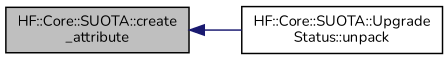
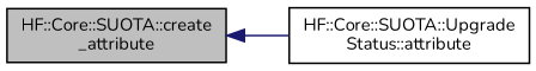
  digraph {
    rankdir=LR
    fontname=Nunito
    node [color=black fontname=Nunito fontsize=10 shape=record style=filled]
    n1 [fillcolor=grey75 fontcolor=black height=0.2 label="HF::Core::SUOTA::create\l_attribute" width=0.4]
-   n2 [fillcolor=white height=0.2 label="HF::Core::SUOTA::Upgrade\lStatus::unpack" width=0.4]
+   n2 [fillcolor=white height=0.2 label="HF::Core::SUOTA::Upgrade\lStatus::attribute" width=0.4]
    n1 -> n2 [color=midnightblue dir=back fontname=Nunito fontsize=10 labelfontname=Helvetica labelfontsize=10 style=solid]
  }
